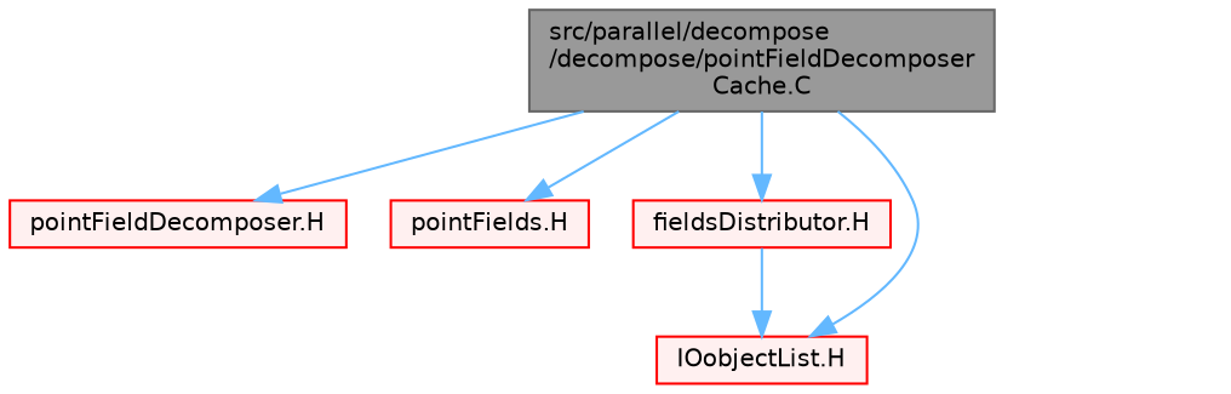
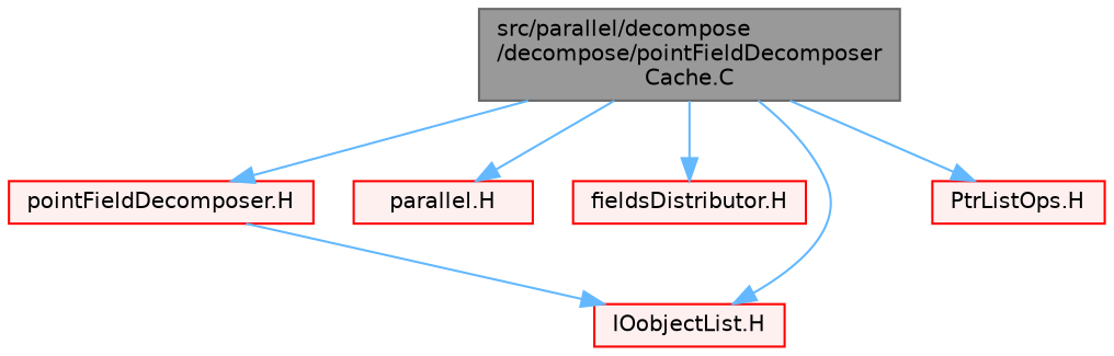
  digraph {
    node [color=red fillcolor="#FFF0F0" fontname=Helvetica fontsize=10 shape=box style=filled]
    edge [color=steelblue1 fontname=Helvetica fontsize=10 labelfontname=Helvetica labelfontsize=10 style=solid]
    n1 [color=gray40 fillcolor=grey60 fontcolor=black height=0.2 label="src/parallel/decompose\l/decompose/pointFieldDecomposer\lCache.C" width=0.4]
    n2 [height=0.2 label="pointFieldDecomposer.H" width=0.4]
-   n3 [height=0.2 label="pointFields.H" width=0.4]
+   n3 [height=0.2 label="parallel.H" width=0.4]
    n4 [height=0.2 label="fieldsDistributor.H" width=0.4]
    n5 [height=0.2 label="IOobjectList.H" width=0.4]
+   n6 [height=0.2 label="PtrListOps.H" width=0.4]
    n1 -> n2
    n1 -> n3
    n1 -> n4
    n1 -> n5
-   n4 -> n5
+   n1 -> n6
+   n2 -> n5
  }
